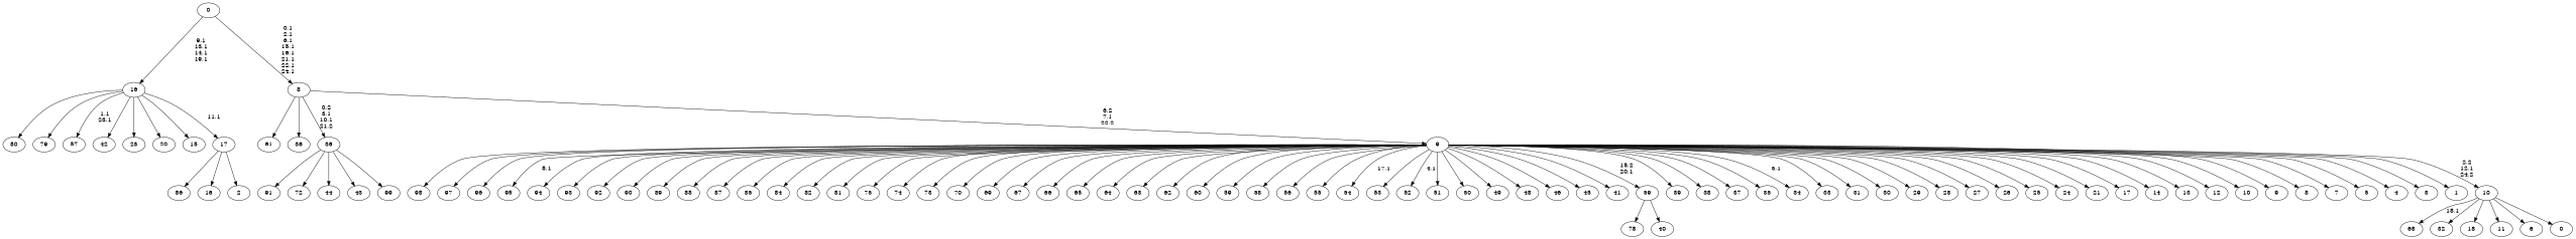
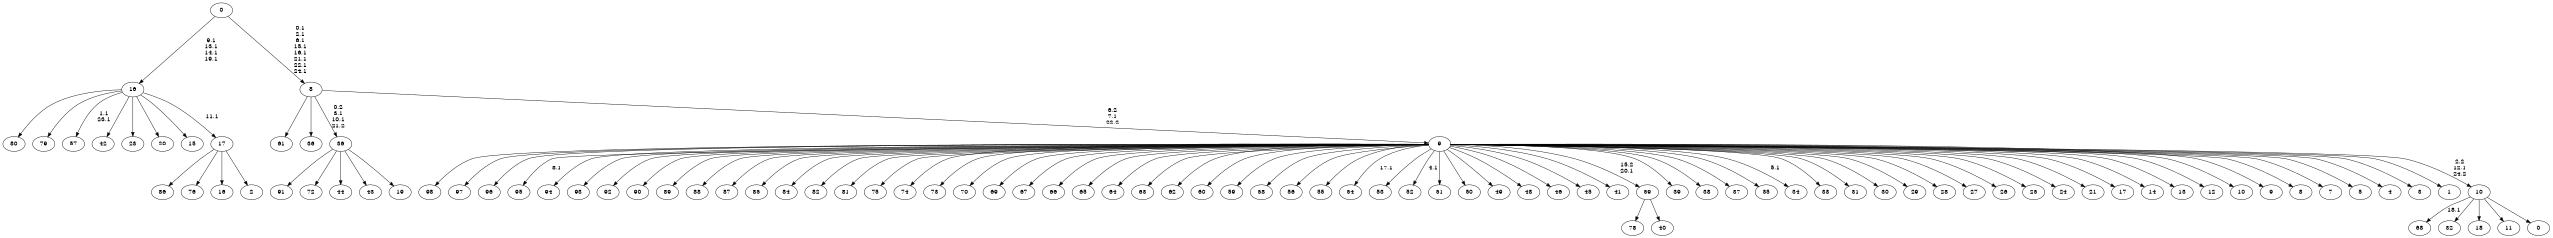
  digraph {
    n1 [label=98]
    n2 [label=97]
    n3 [label=96]
    n4 [label=95]
    n5 [label=94]
    n6 [label=93]
    n7 [label=92]
    n8 [label=91]
    n9 [label=90]
    n10 [label=89]
    n11 [label=88]
    n12 [label=87]
    n13 [label=86]
    n14 [label=85]
    n15 [label=84]
    n16 [label=82]
    n17 [label=81]
    n18 [label=80]
    n19 [label=79]
    n20 [label=78]
+   n21 [label=76]
    n22 [label=75]
    n23 [label=74]
    n24 [label=73]
    n25 [label=72]
    n26 [label=70]
    n27 [label=69]
    n28 [label=68]
    n29 [label=67]
    n30 [label=66]
    n31 [label=65]
    n32 [label=64]
    n33 [label=63]
    n34 [label=62]
    n35 [label=61]
    n36 [label=60]
    n37 [label=59]
    n38 [label=58]
    n39 [label=57]
    n40 [label=56]
    n41 [label=55]
    n42 [label=54]
    n43 [label=53]
    n44 [label=52]
    n45 [label=51]
    n46 [label=50]
    n47 [label=49]
    n48 [label=48]
    n49 [label=46]
    n50 [label=45]
    n51 [label=44]
    n52 [label=43]
    n53 [label=42]
    n54 [label=41]
    n55 [label=40]
    59
    n57 [label=39]
    n58 [label=38]
    n59 [label=37]
    n60 [label=36]
    n61 [label=35]
    n62 [label=34]
    n63 [label=33]
    n64 [label=32]
    n65 [label=31]
    n66 [label=30]
    n67 [label=29]
    n68 [label=28]
    n69 [label=27]
    n70 [label=26]
    n71 [label=25]
    n72 [label=24]
    n73 [label=23]
    n74 [label=21]
    n75 [label=20]
-   n76 [label=99]
+   n76 [label=19]
    36
    n78 [label=18]
    n79 [label=17]
    n80 [label=16]
    n81 [label=15]
    n82 [label=14]
    n83 [label=13]
    n84 [label=12]
    n85 [label=11]
    n86 [label=10]
    n87 [label=9]
    n88 [label=8]
    n89 [label=7]
-   n90 [label=6]
    n91 [label=5]
    n92 [label=4]
    n93 [label=3]
    n94 [label=2]
    17
    16
    n97 [label=1]
    n98 [label=0]
    10
    9
    8
    0
    59 -> n20
    59 -> n55
    36 -> n8
    36 -> n25
    36 -> n51
    36 -> n52
    36 -> n76
    17 -> n13
+   17 -> n21
    17 -> n80
    17 -> n94
    16 -> n18
    16 -> n19
    16 -> n39 [label="1,1\n23,1"]
    16 -> n53
    16 -> n73
    16 -> n75
    16 -> n81
    16 -> 17 [label="11,1"]
    10 -> n28 [label="18,1"]
    10 -> n64
    10 -> n78
    10 -> n85
-   10 -> n90
    10 -> n98
    9 -> n1
    9 -> n2
    9 -> n3
    9 -> n4 [label="8,1"]
    9 -> n5
    9 -> n6
    9 -> n7
    9 -> n9
    9 -> n10
    9 -> n11
    9 -> n12
    9 -> n14
    9 -> n15
    9 -> n16
    9 -> n17
    9 -> n22
    9 -> n23
    9 -> n24
    9 -> n26
    9 -> n27
    9 -> n29
    9 -> n30
    9 -> n31
    9 -> n32
    9 -> n33
    9 -> n34
    9 -> n36
    9 -> n37
    9 -> n38
    9 -> n40
    9 -> n41
    9 -> n42 [label="17,1"]
    9 -> n43
    9 -> n44 [label="4,1"]
    9 -> n45
    9 -> n46
    9 -> n47
    9 -> n48
    9 -> n49
    9 -> n50
    9 -> n54
    9 -> 59 [label="15,2\n20,1"]
    9 -> n57
    9 -> n58
    9 -> n59
    9 -> n61
    9 -> n62 [label="5,1"]
    9 -> n63
    9 -> n65
    9 -> n66
    9 -> n67
    9 -> n68
    9 -> n69
    9 -> n70
    9 -> n71
    9 -> n72
    9 -> n74
    9 -> n79
    9 -> n82
    9 -> n83
    9 -> n84
    9 -> n86
    9 -> n87
    9 -> n88
    9 -> n89
    9 -> n91
    9 -> n92
    9 -> n93
    9 -> n97
    9 -> 10 [label="2,2\n12,1\n24,2"]
    8 -> n35
    8 -> n60
    8 -> 36 [label="0,2\n3,1\n10,1\n21,2"]
    8 -> 9 [label="6,2\n7,1\n22,2"]
    0 -> 16 [label="9,1\n13,1\n14,1\n19,1"]
    0 -> 8 [label="0,1\n2,1\n6,1\n15,1\n16,1\n21,1\n22,1\n24,1"]
  }
